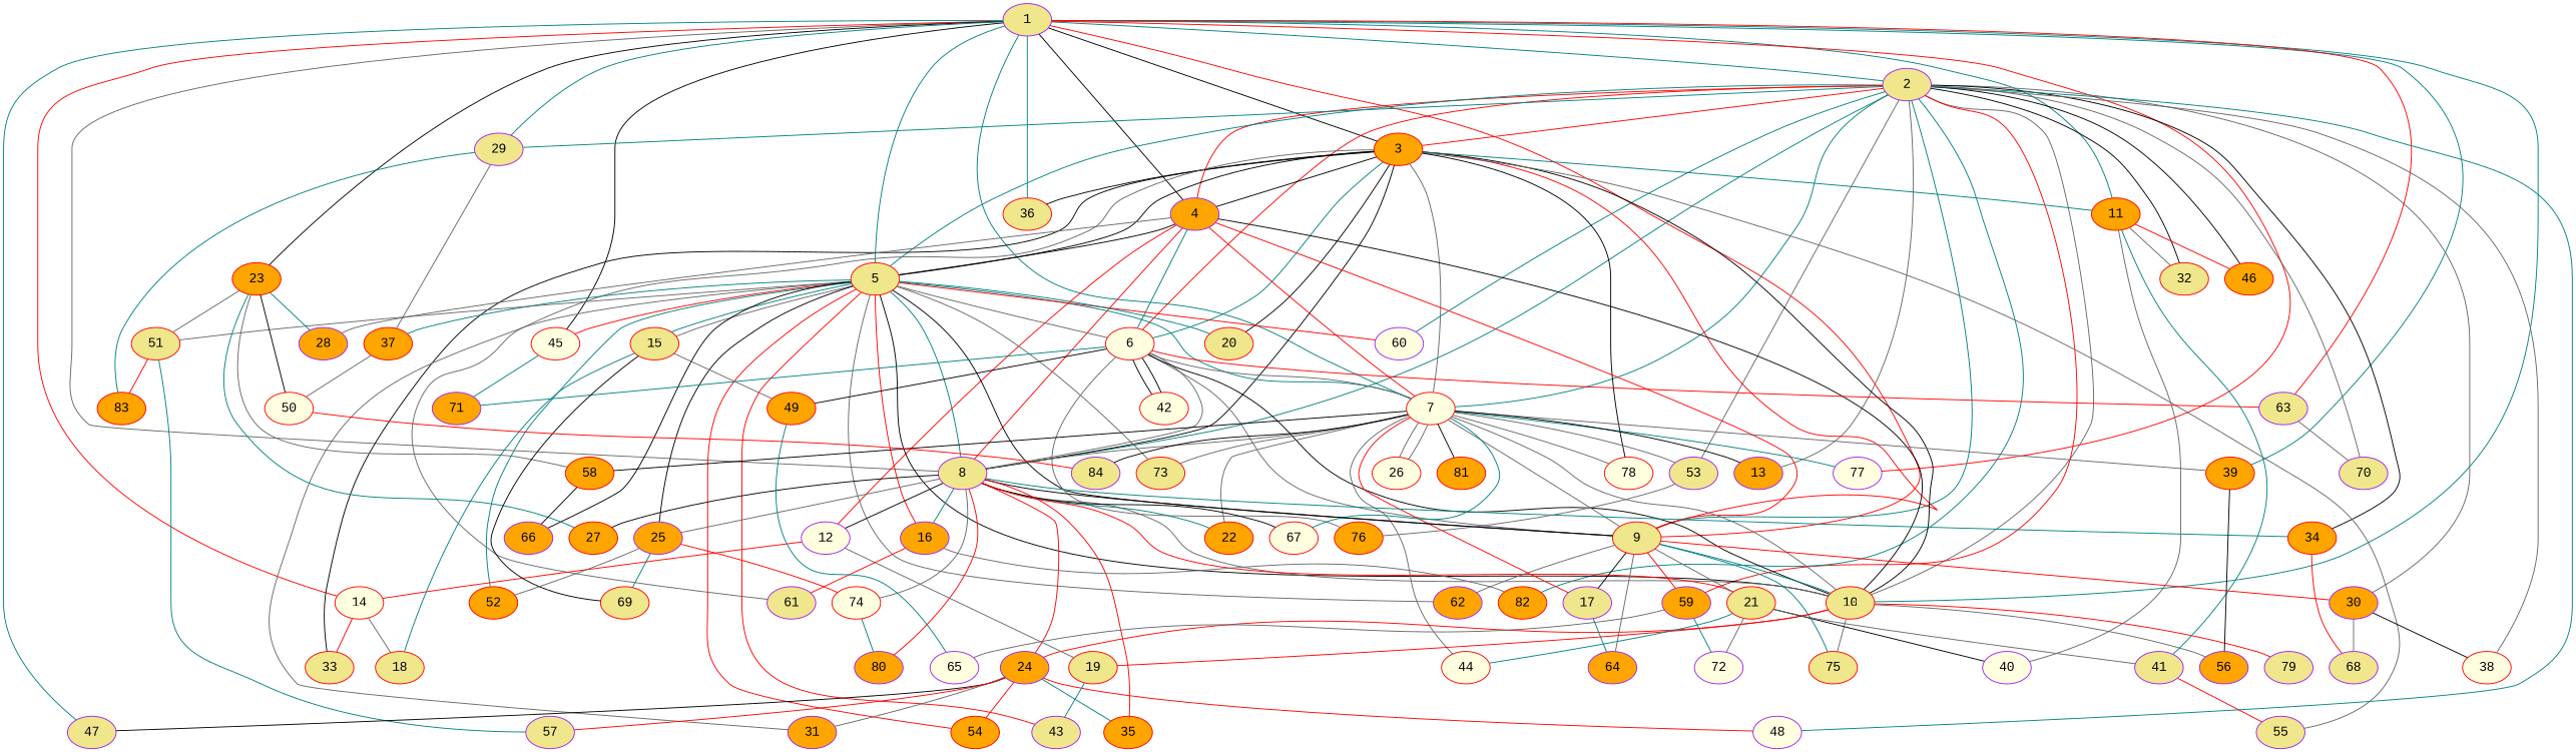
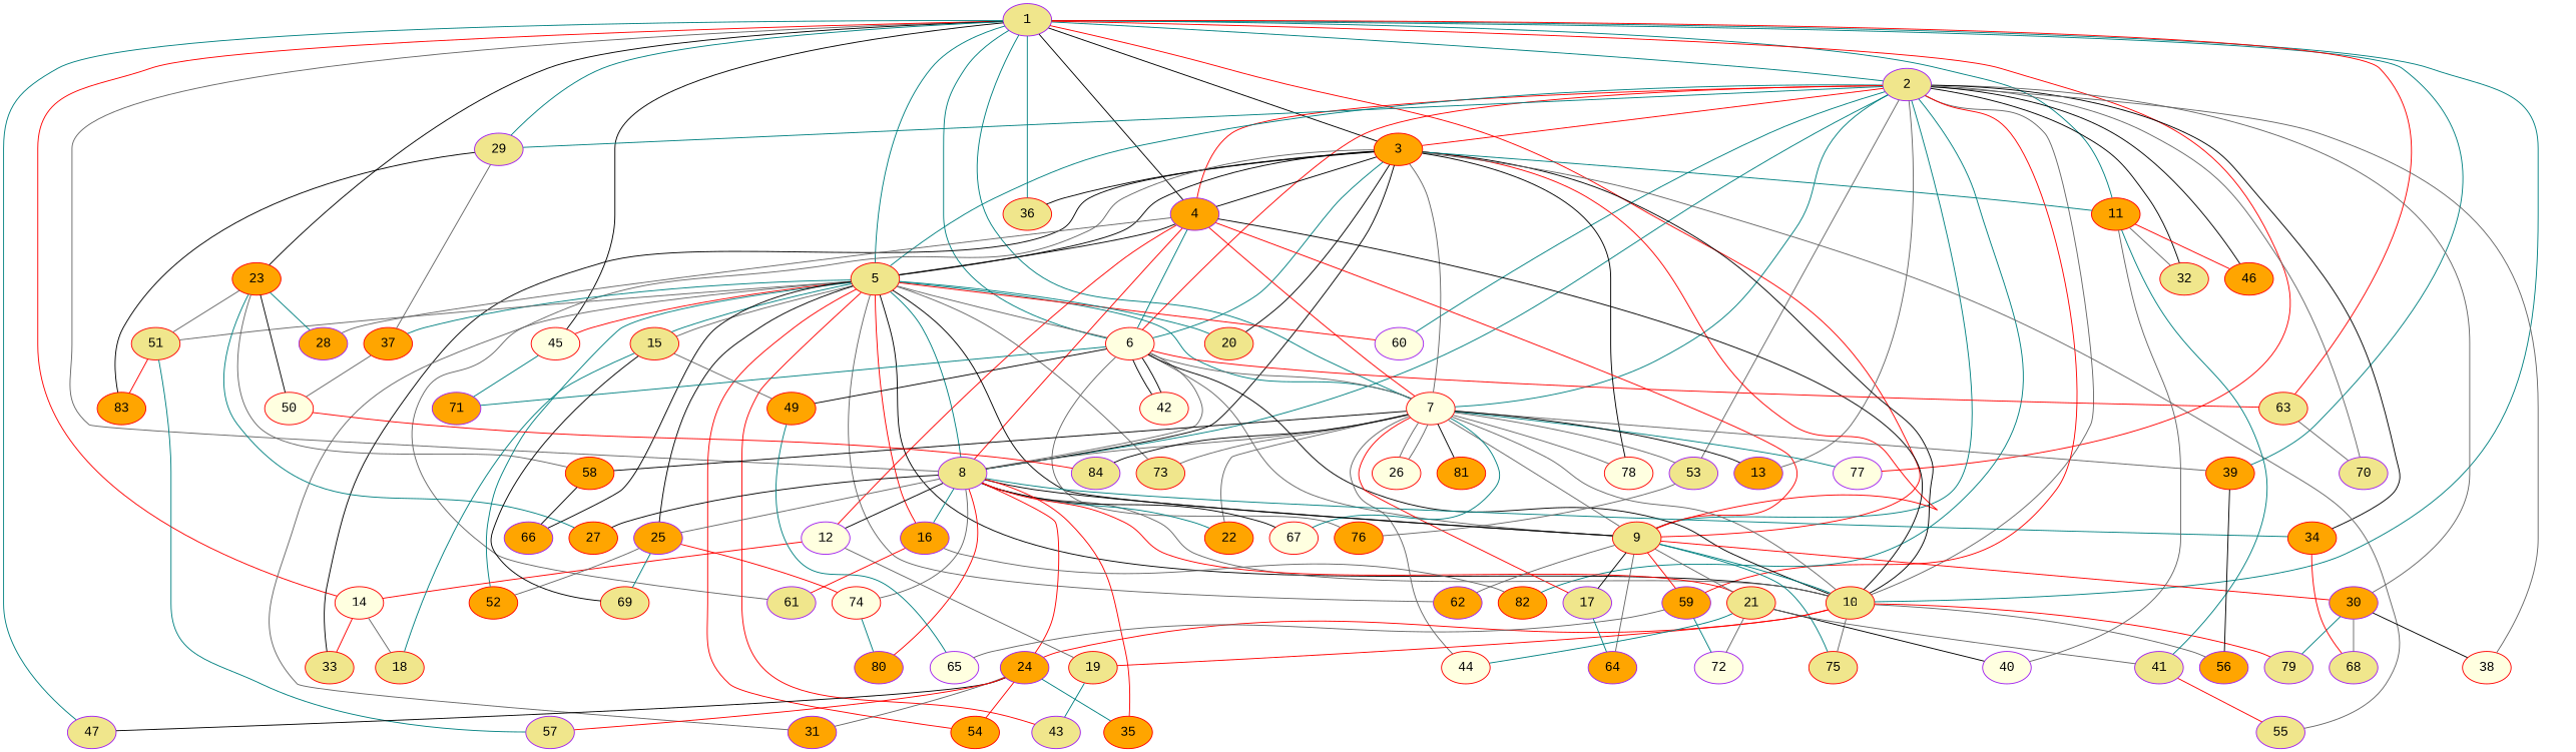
  graph {
    fontname="Liberation Mono"
    node [color=red fillcolor=orange fontname="Liberation Mono" style=filled]
    edge [color=gray40 fontname="Liberation Mono"]
    1 [color=purple fillcolor=khaki]
    2 [color=purple fillcolor=khaki]
    3
    4 [color=purple]
    5 [fillcolor=khaki]
    6 [fillcolor=lightyellow]
    7 [fillcolor=lightyellow]
    8 [color=purple fillcolor=khaki]
    9 [fillcolor=khaki]
    10 [fillcolor=khaki]
    11
    14 [fillcolor=lightyellow]
    23
    29 [color=purple fillcolor=khaki]
    36 [fillcolor=khaki]
    39
    45 [fillcolor=lightyellow]
    47 [color=purple fillcolor=khaki]
-   63 [color=purple fillcolor=khaki]
+   63 [fillcolor=khaki]
    77 [color=purple fillcolor=lightyellow]
    13 [color=purple]
    30 [color=purple]
    32 [fillcolor=khaki]
    34
    38 [fillcolor=lightyellow]
    46
-   48 [color=purple fillcolor=lightyellow]
    53 [color=purple fillcolor=khaki]
    59 [color=purple]
    60 [color=purple fillcolor=lightyellow]
    70 [color=purple fillcolor=khaki]
    82
    20 [fillcolor=khaki]
    33 [fillcolor=khaki]
    55 [color=purple fillcolor=khaki]
    61 [color=purple fillcolor=khaki]
    78 [fillcolor=lightyellow]
    12 [color=purple fillcolor=lightyellow]
    28 [color=purple]
    15 [fillcolor=khaki]
    16 [color=purple]
    25 [color=purple]
    31 [color=purple]
    37
    43 [color=purple fillcolor=khaki]
    51 [fillcolor=khaki]
    52
    54
    62 [color=purple]
    66 [color=purple]
    73 [fillcolor=khaki]
    42 [fillcolor=lightyellow]
    49
    71 [color=purple]
    76
    17 [color=purple fillcolor=khaki]
    22
    26 [fillcolor=lightyellow]
    44 [fillcolor=lightyellow]
    58
    67 [fillcolor=lightyellow]
    81
    84 [color=purple fillcolor=khaki]
    21 [fillcolor=khaki]
    24 [color=purple]
    27
    35
    74 [fillcolor=lightyellow]
    80 [color=purple]
    64 [color=purple]
    75 [fillcolor=khaki]
    19 [fillcolor=khaki]
    56 [color=purple]
    79 [color=purple fillcolor=khaki]
    40 [color=purple fillcolor=lightyellow]
    41 [color=purple fillcolor=khaki]
    18 [fillcolor=khaki]
    50 [fillcolor=lightyellow]
    83
    68 [color=purple fillcolor=khaki]
    72 [color=purple fillcolor=lightyellow]
    65 [color=purple fillcolor=lightyellow]
    69 [fillcolor=khaki]
    57 [color=purple fillcolor=khaki]
    1 -- 2 [color=teal]
    1 -- 3 [color=black]
    1 -- 4 [color=black]
    1 -- 5 [color=teal]
+   1 -- 6 [color=teal]
    1 -- 7 [color=teal]
    1 -- 8
    1 -- 9 [color=red]
    1 -- 10 [color=teal]
    1 -- 11 [color=teal]
    1 -- 14 [color=red]
    1 -- 23 [color=black]
    1 -- 29 [color=teal]
    1 -- 36 [color=teal]
    1 -- 39 [color=teal]
    1 -- 45 [color=black]
    1 -- 47 [color=teal]
    1 -- 63 [color=red]
    1 -- 77 [color=red]
    2 -- 3 [color=red]
    2 -- 4 [color=red]
    2 -- 5 [color=teal]
    2 -- 6 [color=red]
    2 -- 7 [color=teal]
    2 -- 8 [color=teal]
    2 -- 9 [color=teal]
    2 -- 10
    2 -- 29 [color=teal]
    2 -- 13
    2 -- 30
    2 -- 32 [color=black]
    2 -- 34 [color=black]
    2 -- 38
    2 -- 46 [color=black]
-   2 -- 48 [color=teal]
    2 -- 53
    2 -- 59 [color=red]
    2 -- 60 [color=teal]
    2 -- 70
    2 -- 82 [color=teal]
    3 -- 4 [color=black]
    3 -- 5 [color=black]
    3 -- 6 [color=teal]
    3 -- 7
    3 -- 8 [color=black]
    3 -- 9 [color=red]
    3 -- 10 [color=black]
    3 -- 11 [color=teal]
    3 -- 36 [color=black]
    3 -- 20 [color=black]
    3 -- 33 [color=black]
    3 -- 55
    3 -- 61
    3 -- 78 [color=black]
    4 -- 5 [color=black]
    4 -- 6 [color=teal]
    4 -- 7 [color=red]
    4 -- 8 [color=red]
    4 -- 9 [color=red]
    4 -- 10 [color=black]
    4 -- 12 [color=red]
    4 -- 28
    5 -- 6
    5 -- 7 [color=teal]
    5 -- 8 [color=teal]
    5 -- 9 [color=black]
    5 -- 10 [color=black]
    5 -- 45 [color=red]
    5 -- 60 [color=red]
    5 -- 20 [color=teal]
    5 -- 15 [color=teal]
    5 -- 15
    5 -- 16 [color=red]
    5 -- 25 [color=black]
    5 -- 31
    5 -- 37 [color=teal]
    5 -- 43 [color=red]
    5 -- 51
    5 -- 52 [color=teal]
    5 -- 54 [color=red]
    5 -- 62
    5 -- 66 [color=black]
    5 -- 73
    6 -- 7
    6 -- 8
    6 -- 9
    6 -- 10 [color=black]
    6 -- 63 [color=red]
    6 -- 42 [color=black]
    6 -- 42 [color=black]
    6 -- 49 [color=black]
    6 -- 71 [color=teal]
    6 -- 76
    7 -- 8
    7 -- 9
    7 -- 10
    7 -- 39
    7 -- 77 [color=teal]
    7 -- 13 [color=black]
    7 -- 53
    7 -- 78
    7 -- 73
    7 -- 17 [color=red]
    7 -- 22
    7 -- 26
    7 -- 26
    7 -- 44
    7 -- 58 [color=black]
    7 -- 67 [color=teal]
    7 -- 81 [color=black]
    7 -- 84 [color=black]
    8 -- 9 [color=black]
    8 -- 10
    8 -- 34 [color=teal]
    8 -- 12 [color=black]
    8 -- 16 [color=teal]
    8 -- 25
    8 -- 22 [color=teal]
    8 -- 67 [color=black]
    8 -- 21 [color=red]
    8 -- 24 [color=red]
    8 -- 27 [color=black]
    8 -- 35 [color=red]
    8 -- 74
    8 -- 80 [color=red]
    9 -- 10 [color=teal]
    9 -- 30 [color=red]
    9 -- 59 [color=red]
    9 -- 62
    9 -- 17 [color=black]
    9 -- 21
    9 -- 64
    9 -- 75 [color=teal]
    10 -- 24 [color=red]
    10 -- 75
    10 -- 19 [color=red]
    10 -- 56
    10 -- 79 [color=red]
    11 -- 32
    11 -- 46 [color=red]
    11 -- 40
    11 -- 41 [color=teal]
    14 -- 33 [color=red]
    14 -- 18
    23 -- 28 [color=teal]
    23 -- 51
    23 -- 58
    23 -- 27 [color=teal]
    23 -- 50 [color=black]
    29 -- 37
-   29 -- 83 [color=teal]
+   29 -- 83 [color=black]
    39 -- 56 [color=black]
    45 -- 71 [color=teal]
    63 -- 70
    30 -- 38 [color=black]
+   30 -- 79 [color=teal]
    30 -- 68
    34 -- 68 [color=red]
    53 -- 76
    59 -- 72 [color=teal]
    59 -- 65
    12 -- 14 [color=red]
    12 -- 19
    15 -- 49
    15 -- 18 [color=teal]
    15 -- 69 [color=black]
    16 -- 82
    16 -- 61 [color=red]
    25 -- 52
    25 -- 74 [color=red]
    25 -- 69 [color=teal]
    37 -- 50
    51 -- 83 [color=red]
    51 -- 57 [color=teal]
    49 -- 65 [color=teal]
    17 -- 64 [color=teal]
    58 -- 66 [color=black]
    21 -- 44 [color=teal]
    21 -- 40 [color=black]
    21 -- 41
    21 -- 72
    24 -- 47 [color=black]
-   24 -- 48 [color=red]
    24 -- 31
    24 -- 54 [color=red]
    24 -- 35 [color=teal]
    24 -- 57 [color=red]
    74 -- 80 [color=teal]
    19 -- 43 [color=teal]
    41 -- 55 [color=red]
    50 -- 84 [color=red]
  }
